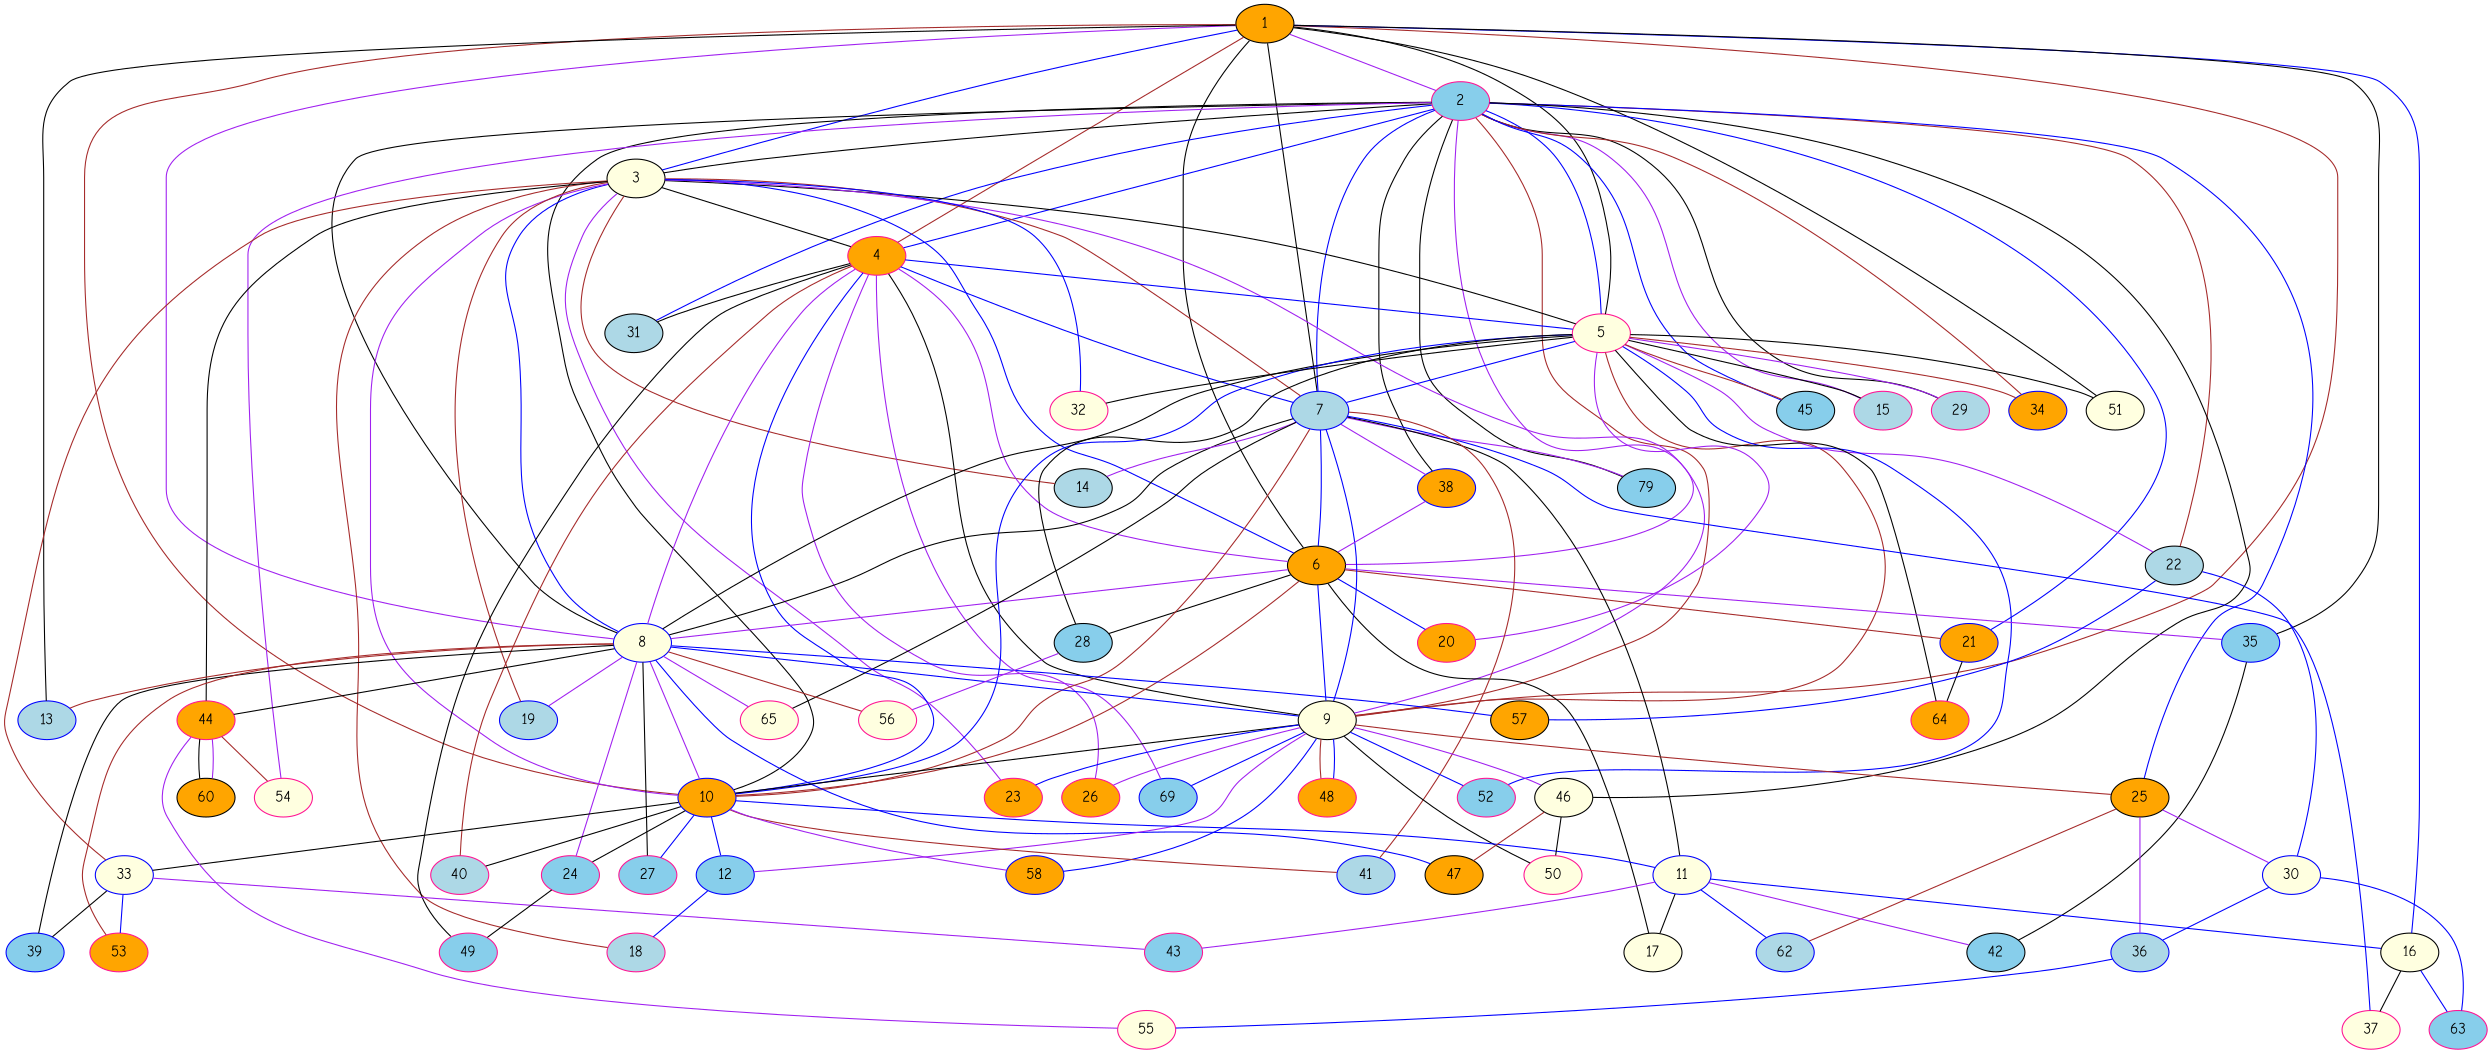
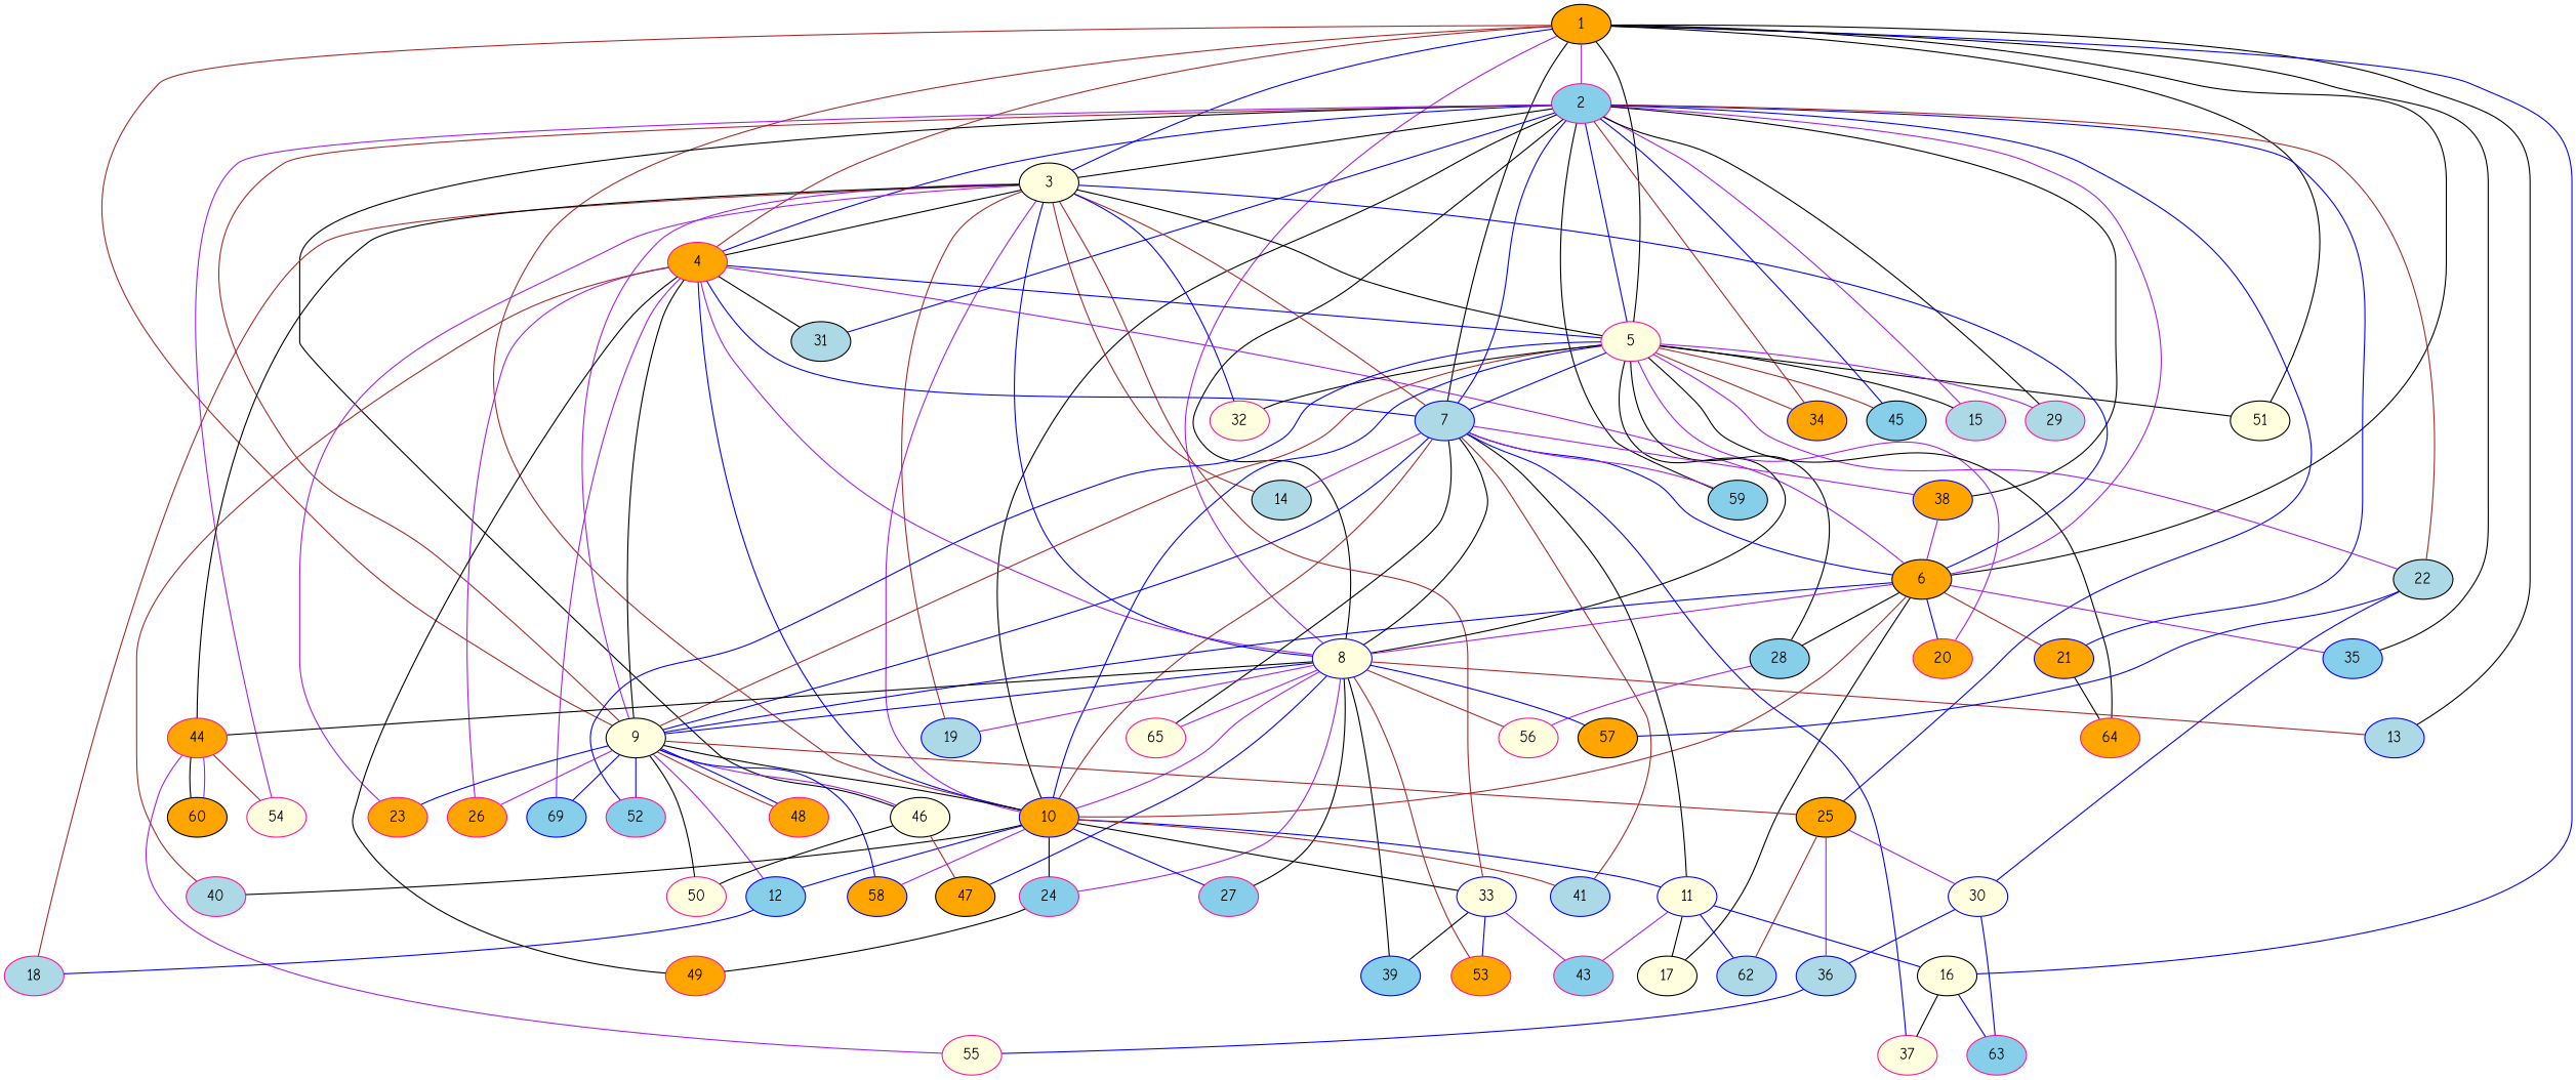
  graph {
    fontname="Comic Neue"
    node [color=deeppink fillcolor=orange fontname="Comic Neue" style=filled]
    edge [color=black fontname="Comic Neue"]
    1 [color=black]
    2 [fillcolor=skyblue]
    3 [color=black fillcolor=lightyellow]
    4
    5 [fillcolor=lightyellow]
    6 [color=black]
    7 [color=blue fillcolor=lightblue]
    8 [color=blue fillcolor=lightyellow]
    9 [color=black fillcolor=lightyellow]
    10 [color=blue]
    13 [color=blue fillcolor=lightblue]
    16 [color=black fillcolor=lightyellow]
    35 [color=blue fillcolor=skyblue]
    51 [color=black fillcolor=lightyellow]
    15 [fillcolor=lightblue]
    21 [color=blue]
    22 [color=black fillcolor=lightblue]
    25 [color=black]
    29 [fillcolor=lightblue]
    31 [color=black fillcolor=lightblue]
    34 [color=blue]
    38 [color=blue]
    45 [color=black fillcolor=skyblue]
    46 [color=black fillcolor=lightyellow]
    54 [fillcolor=lightyellow]
-   59 [color=black fillcolor=skyblue label=79]
+   59 [color=black fillcolor=skyblue]
    14 [color=black fillcolor=lightblue]
    18 [fillcolor=lightblue]
    19 [color=blue fillcolor=lightblue]
    23
    32 [fillcolor=lightyellow]
    33 [color=blue fillcolor=lightyellow]
    44
    26
    40 [fillcolor=lightblue]
-   49 [fillcolor=skyblue]
+   49
    n37 [color=blue fillcolor=skyblue label=69]
    20
    28 [color=black fillcolor=skyblue]
    52 [fillcolor=skyblue]
    64
    17 [color=black fillcolor=lightyellow]
    11 [color=blue fillcolor=lightyellow]
    37 [fillcolor=lightyellow]
    41 [color=blue fillcolor=lightblue]
    65 [fillcolor=lightyellow]
    24 [fillcolor=skyblue]
    27 [fillcolor=skyblue]
    39 [color=blue fillcolor=skyblue]
    47 [color=black]
    53
    56 [fillcolor=lightyellow]
    57 [color=black]
    12 [color=blue fillcolor=skyblue]
    48
    50 [fillcolor=lightyellow]
    58 [color=blue]
    63 [fillcolor=skyblue]
-   42 [color=black fillcolor=skyblue]
    30 [color=blue fillcolor=lightyellow]
    62 [color=blue fillcolor=lightblue]
    36 [color=blue fillcolor=lightblue]
    43 [fillcolor=skyblue]
    55 [fillcolor=lightyellow]
    60 [color=black]
    1 -- 2 [color=purple]
    1 -- 3 [color=blue]
    1 -- 4 [color=brown]
    1 -- 5
    1 -- 6
    1 -- 7
    1 -- 8 [color=purple]
    1 -- 9 [color=brown]
    1 -- 10 [color=brown]
    1 -- 13
    1 -- 16 [color=blue]
    1 -- 35
    1 -- 51
    2 -- 3
    2 -- 4 [color=blue]
    2 -- 5 [color=blue]
    2 -- 6 [color=purple]
    2 -- 7 [color=blue]
    2 -- 8
    2 -- 9 [color=brown]
    2 -- 10
    2 -- 15 [color=purple]
    2 -- 21 [color=blue]
    2 -- 22 [color=brown]
    2 -- 25 [color=blue]
    2 -- 29
    2 -- 31 [color=blue]
    2 -- 34 [color=brown]
    2 -- 38
    2 -- 45 [color=blue]
    2 -- 46
    2 -- 54 [color=purple]
    2 -- 59
    3 -- 4
    3 -- 5
    3 -- 6 [color=blue]
    3 -- 7 [color=brown]
    3 -- 8 [color=blue]
    3 -- 9 [color=purple]
    3 -- 10 [color=purple]
    3 -- 14 [color=brown]
    3 -- 18 [color=brown]
    3 -- 19 [color=brown]
    3 -- 23 [color=purple]
    3 -- 32 [color=blue]
    3 -- 33 [color=brown]
    3 -- 44
    4 -- 5 [color=blue]
    4 -- 6 [color=purple]
    4 -- 7 [color=blue]
    4 -- 8 [color=purple]
    4 -- 9
    4 -- 10 [color=blue]
    4 -- 31
    4 -- 26 [color=purple]
    4 -- 40 [color=brown]
    4 -- 49
    4 -- n37 [color=purple]
    5 -- 7 [color=blue]
    5 -- 8
    5 -- 9 [color=brown]
    5 -- 10 [color=blue]
    5 -- 51
    5 -- 15
    5 -- 22 [color=purple]
    5 -- 29 [color=purple]
    5 -- 34 [color=brown]
    5 -- 45 [color=brown]
    5 -- 32
    5 -- 20 [color=purple]
    5 -- 28
    5 -- 52 [color=blue]
    5 -- 64
    6 -- 7 [color=blue]
    6 -- 8 [color=purple]
    6 -- 9 [color=blue]
    6 -- 10 [color=brown]
    6 -- 35 [color=purple]
    6 -- 21 [color=brown]
    6 -- 20 [color=blue]
    6 -- 28
    6 -- 17
    7 -- 8
    7 -- 9 [color=blue]
    7 -- 10 [color=brown]
    7 -- 38 [color=purple]
    7 -- 59 [color=purple]
    7 -- 14 [color=purple]
    7 -- 11
    7 -- 37 [color=blue]
    7 -- 41 [color=brown]
    7 -- 65
    8 -- 9 [color=blue]
    8 -- 10 [color=purple]
    8 -- 13 [color=brown]
    8 -- 19 [color=purple]
    8 -- 44
    8 -- 65 [color=purple]
    8 -- 24 [color=purple]
    8 -- 27
    8 -- 39
    8 -- 47 [color=blue]
    8 -- 53 [color=brown]
    8 -- 56 [color=brown]
    8 -- 57 [color=blue]
    9 -- 10
    9 -- 25 [color=brown]
    9 -- 46 [color=purple]
    9 -- 23 [color=blue]
    9 -- 26 [color=purple]
    9 -- n37 [color=blue]
    9 -- 52 [color=blue]
    9 -- 12 [color=purple]
    9 -- 48 [color=brown]
    9 -- 48 [color=blue]
    9 -- 50
    9 -- 58 [color=blue]
    10 -- 33
    10 -- 40
    10 -- 11 [color=blue]
    10 -- 41 [color=brown]
    10 -- 24
    10 -- 27 [color=blue]
    10 -- 12 [color=blue]
    10 -- 58 [color=purple]
    16 -- 37
    16 -- 63 [color=blue]
-   35 -- 42
    21 -- 64
    22 -- 57 [color=blue]
    22 -- 30 [color=blue]
    25 -- 30 [color=purple]
    25 -- 62 [color=brown]
    25 -- 36 [color=purple]
    38 -- 6 [color=purple]
    46 -- 47 [color=brown]
    46 -- 50
    33 -- 39
    33 -- 53 [color=blue]
    33 -- 43 [color=purple]
    44 -- 54 [color=brown]
    44 -- 55 [color=purple]
    44 -- 60
    44 -- 60 [color=purple]
    28 -- 56 [color=purple]
    11 -- 16 [color=blue]
    11 -- 17
-   11 -- 42 [color=purple]
    11 -- 62 [color=blue]
    11 -- 43 [color=purple]
    24 -- 49
    12 -- 18 [color=blue]
    30 -- 63 [color=blue]
    30 -- 36 [color=blue]
    36 -- 55 [color=blue]
  }
